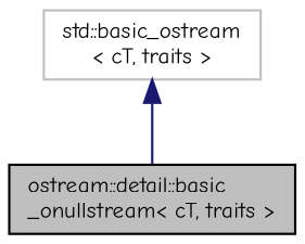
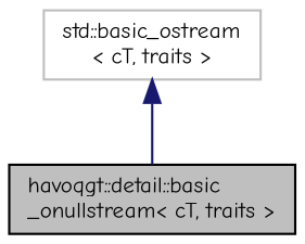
  digraph {
    fontname="Comic Neue"
    node [fontname="Comic Neue" fontsize=10 shape=record style=filled]
-   n1 [color=black fillcolor=grey75 fontcolor=black height=0.2 label="ostream::detail::basic\l_onullstream\< cT, traits \>" width=0.4]
+   n1 [color=black fillcolor=grey75 fontcolor=black height=0.2 label="havoqgt::detail::basic\l_onullstream\< cT, traits \>" width=0.4]
    n2 [color=grey75 fillcolor=white height=0.2 label="std::basic_ostream\l\< cT, traits \>" width=0.4]
    n2 -> n1 [color=midnightblue dir=back fontname="Comic Neue" fontsize=10 labelfontname=Helvetica labelfontsize=10 style=solid]
  }
